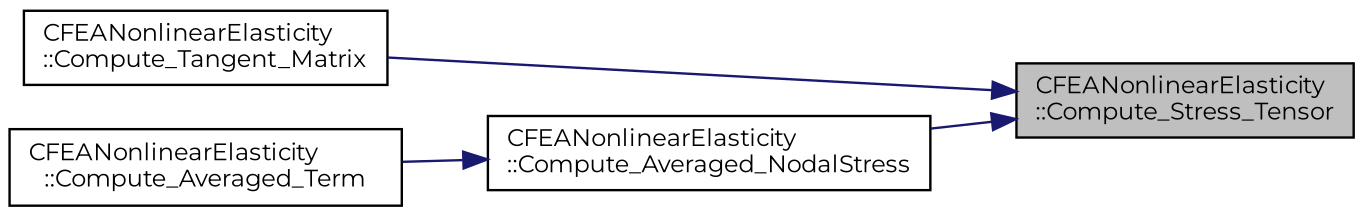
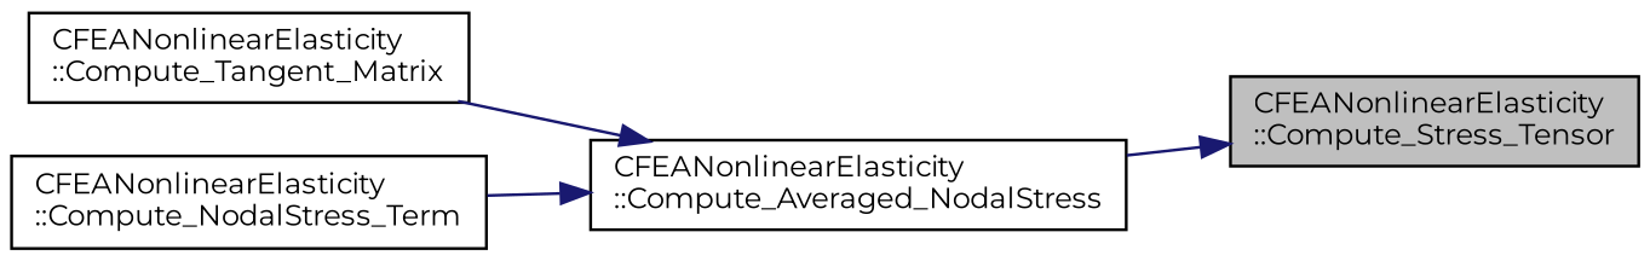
  digraph {
    fontname=Montserrat
    rankdir=RL
    node [color=black fillcolor=white fontname=Montserrat fontsize=10 shape=record style=filled]
    edge [color=midnightblue dir=back fontname=Montserrat fontsize=10 labelfontname=Helvetica labelfontsize=10 style=solid]
    n1 [fillcolor=grey75 fontcolor=black height=0.2 label="CFEANonlinearElasticity\l::Compute_Stress_Tensor" width=0.4]
    n2 [height=0.2 label="CFEANonlinearElasticity\l::Compute_Averaged_NodalStress" width=0.4]
    n3 [height=0.2 label="CFEANonlinearElasticity\l::Compute_Tangent_Matrix" width=0.4]
-   n4 [height=0.2 label="CFEANonlinearElasticity\l::Compute_Averaged_Term" width=0.4]
+   n4 [height=0.2 label="CFEANonlinearElasticity\l::Compute_NodalStress_Term" width=0.4]
    n1 -> n2
-   n1 -> n3
+   n2 -> n3
    n2 -> n4
  }
